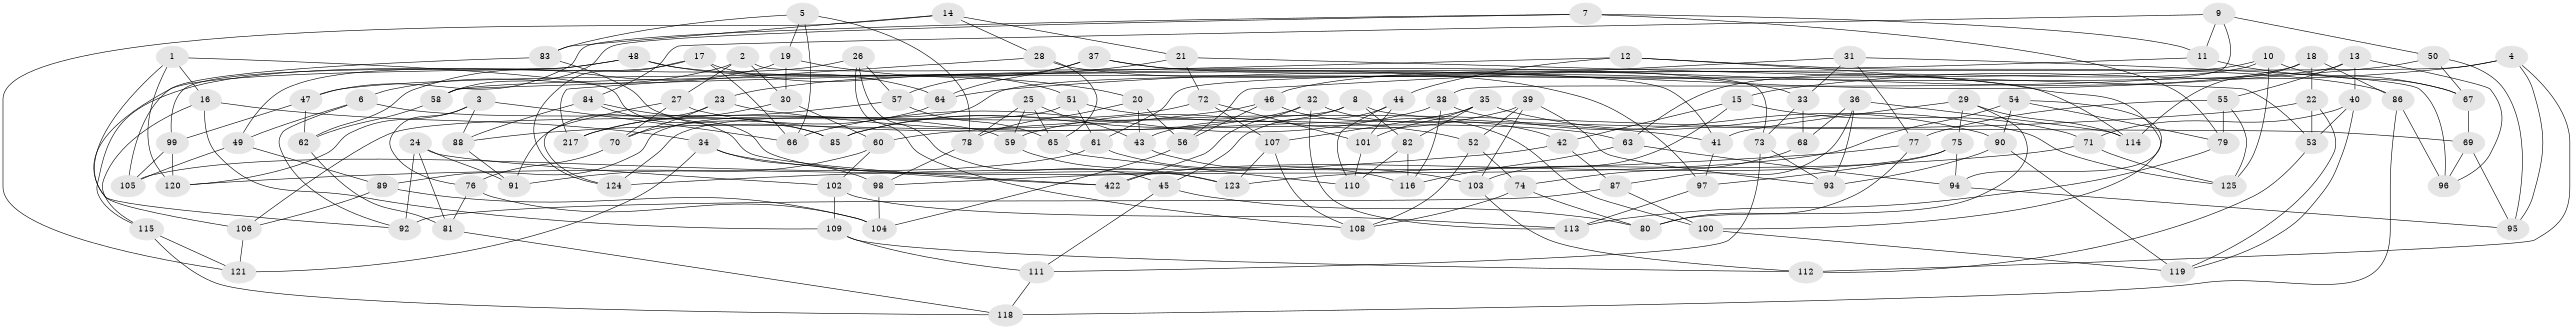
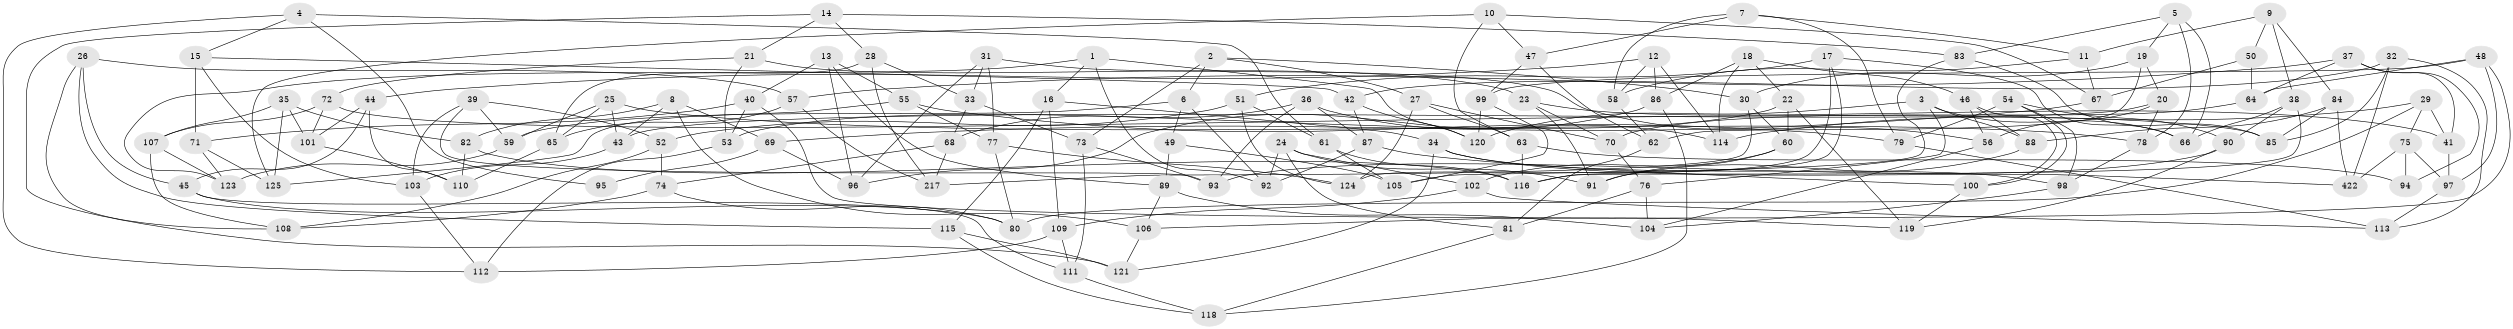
  graph {
    node [color=gray90 style=filled]
    1
    16
    92
    120
    123
    34
    109
    115
    2
    6
    27
    30
    73
    49
    59
    63
    124
    70
    60
    n20 [label=217]
    93
    111
    3
    66
    76
    88
    81
    104
    91
    4
    15
    61
    95
    112
    42
    71
    103
    116
    105
    5
    19
    78
    83
    20
    62
    98
    85
    89
    7
    11
    47
    58
    79
    67
    99
    113
    8
    43
    69
    82
    106
    96
    110
    121
    9
    38
    50
    84
    90
    64
    n71 [label=422]
    10
    125
    94
    12
    44
    86
    114
    45
    101
    118
    13
    40
    55
    53
    119
    77
    14
    21
    28
    23
    72
    65
    33
    87
    17
    51
    52
    18
    22
    46
    56
    100
    41
    107
    102
    97
    24
    25
    26
    57
    108
    80
    68
    29
    75
    31
    32
    74
    35
    36
    37
    39
    48
    54
    1 -- 16
    1 -- 92
    1 -- 120
    1 -- 123
    16 -- 34
    16 -- 109
    16 -- 115
    34 -- 98
    34 -- 121
    34 -- n71
    109 -- 111
    109 -- 112
    115 -- 121
    115 -- 118
    2 -- 6
    2 -- 27
    2 -- 30
    2 -- 73
    6 -- 92
    6 -- 49
    6 -- 59
    27 -- 63
    27 -- 124
    27 -- 70
    30 -- 60
    30 -- n20
    73 -- 93
    73 -- 111
    49 -- 105
    49 -- 89
    59 -- 123
    63 -- 116
    63 -- 94
    70 -- 76
    60 -- 91
    60 -- 102
    111 -- 118
    3 -- 120
    3 -- 66
    3 -- 76
    3 -- 88
    76 -- 81
    76 -- 104
    88 -- 91
    81 -- 118
    4 -- 15
    4 -- 61
    4 -- 95
    4 -- 112
    15 -- 42
    15 -- 71
    15 -- 103
    61 -- 116
    61 -- 105
    42 -- 120
    42 -- 87
    71 -- 123
    71 -- 125
    103 -- 112
    5 -- 66
    5 -- 19
    5 -- 78
    5 -- 83
    19 -- 30
    19 -- 20
    19 -- 62
    78 -- 98
    83 -- 105
    83 -- 85
    20 -- 78
    20 -- 43
    20 -- 56
    62 -- 81
    98 -- 104
    89 -- 104
    89 -- 106
    7 -- 11
    7 -- 47
    7 -- 58
    7 -- 79
    11 -- 58
    11 -- 67
    47 -- 62
    47 -- 99
    58 -- 62
    79 -- 113
    67 -- 69
    99 -- 120
    99 -- 105
    8 -- 43
    8 -- 69
    8 -- 82
    8 -- 106
    43 -- 103
    69 -- 95
    69 -- 96
    82 -- 116
    82 -- 110
    106 -- 121
    9 -- 11
    9 -- 38
    9 -- 50
    9 -- 84
    38 -- 66
    38 -- 116
    38 -- 90
-   50 -- 95
    50 -- 67
    50 -- 64
    84 -- 88
    84 -- 85
    84 -- n71
    90 -- 93
    90 -- 119
    64 -- 70
    10 -- 63
    10 -- 47
    10 -- 67
    10 -- 125
-   94 -- 95
    12 -- 58
    12 -- 44
    12 -- 86
    12 -- 114
    44 -- 110
    44 -- 45
    44 -- 101
    86 -- 96
    86 -- 118
    45 -- 111
    45 -- 80
    101 -- 110
    13 -- 89
    13 -- 96
    13 -- 40
    13 -- 55
    40 -- 71
    40 -- 53
    40 -- 119
    55 -- 79
    55 -- 125
    55 -- 77
    53 -- 112
    77 -- 124
    77 -- 80
    14 -- 83
    14 -- 121
    14 -- 21
    14 -- 28
    21 -- 53
    21 -- 23
    21 -- 72
    28 -- n20
    28 -- 65
    28 -- 33
    23 -- 70
    23 -- 91
    23 -- 41
    72 -- 85
    72 -- 101
    72 -- 107
    65 -- 110
    33 -- 73
    33 -- 68
    87 -- 92
    87 -- 100
-   17 -- 49
+   17 -- 116
    17 -- 124
    17 -- 66
    17 -- 51
    51 -- 124
    51 -- 61
    51 -- 52
    52 -- 108
    52 -- 74
    18 -- 86
    18 -- 114
    18 -- 22
    18 -- 46
    22 -- 60
    22 -- 53
    22 -- 119
    46 -- 88
    46 -- 56
    46 -- 100
    56 -- 104
    100 -- 119
    41 -- 97
    107 -- 123
    107 -- 108
    102 -- 109
    102 -- 113
    97 -- 113
    24 -- 92
    24 -- 81
    24 -- 91
    24 -- 102
    25 -- 59
    25 -- 78
    25 -- 43
    25 -- 65
    26 -- 115
    26 -- 45
    26 -- 57
    26 -- 108
    57 -- n20
    57 -- 65
+   68 -- n20
    68 -- 74
    29 -- 114
    29 -- 41
    29 -- 80
    29 -- 75
    75 -- n71
    75 -- 94
    75 -- 97
    31 -- 96
    31 -- 77
    31 -- 33
    31 -- 56
    32 -- 42
    32 -- 85
    32 -- 113
    32 -- n71
    74 -- 108
    74 -- 80
    35 -- 82
    35 -- 125
    35 -- 101
    35 -- 107
    36 -- 93
    36 -- 114
    36 -- 87
    36 -- 68
    37 -- 64
    37 -- 94
    37 -- 41
    37 -- 57
    39 -- 59
    39 -- 93
    39 -- 103
    39 -- 52
    48 -- 99
    48 -- 106
    48 -- 64
    48 -- 97
    54 -- 98
    54 -- 79
    54 -- 90
    54 -- 100
  }
